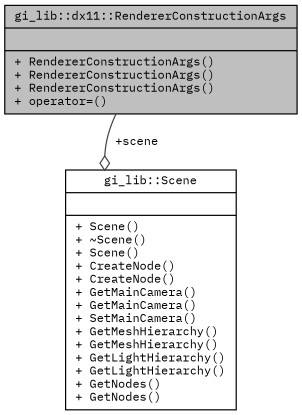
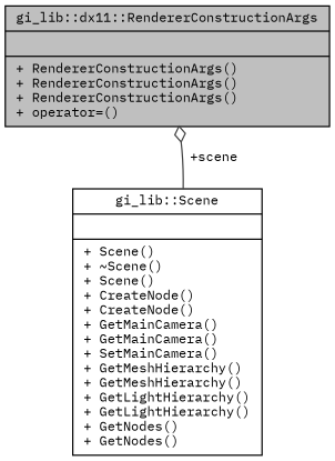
  digraph {
    fontname="IBM Plex Mono"
    node [color=black fontname="IBM Plex Mono" fontsize=10 shape=record style=filled]
    n1 [fillcolor=grey75 fontcolor=black height=0.2 label="{gi_lib::dx11::RendererConstructionArgs\n||+ RendererConstructionArgs()\l+ RendererConstructionArgs()\l+ RendererConstructionArgs()\l+ operator=()\l}" width=0.4]
    n2 [fillcolor=white height=0.2 label="{gi_lib::Scene\n||+ Scene()\l+ ~Scene()\l+ Scene()\l+ CreateNode()\l+ CreateNode()\l+ GetMainCamera()\l+ GetMainCamera()\l+ SetMainCamera()\l+ GetMeshHierarchy()\l+ GetMeshHierarchy()\l+ GetLightHierarchy()\l+ GetLightHierarchy()\l+ GetNodes()\l+ GetNodes()\l}" width=0.4]
-   n1 -> n2 [arrowhead=odiamond color=grey25 fontname="IBM Plex Mono" fontsize=10 label=" +scene" labelfontname=Helvetica labelfontsize=10 style=solid]
+   n2 -> n1 [arrowhead=odiamond color=grey25 fontname="IBM Plex Mono" fontsize=10 label=" +scene" labelfontname=Helvetica labelfontsize=10 style=solid]
  }
